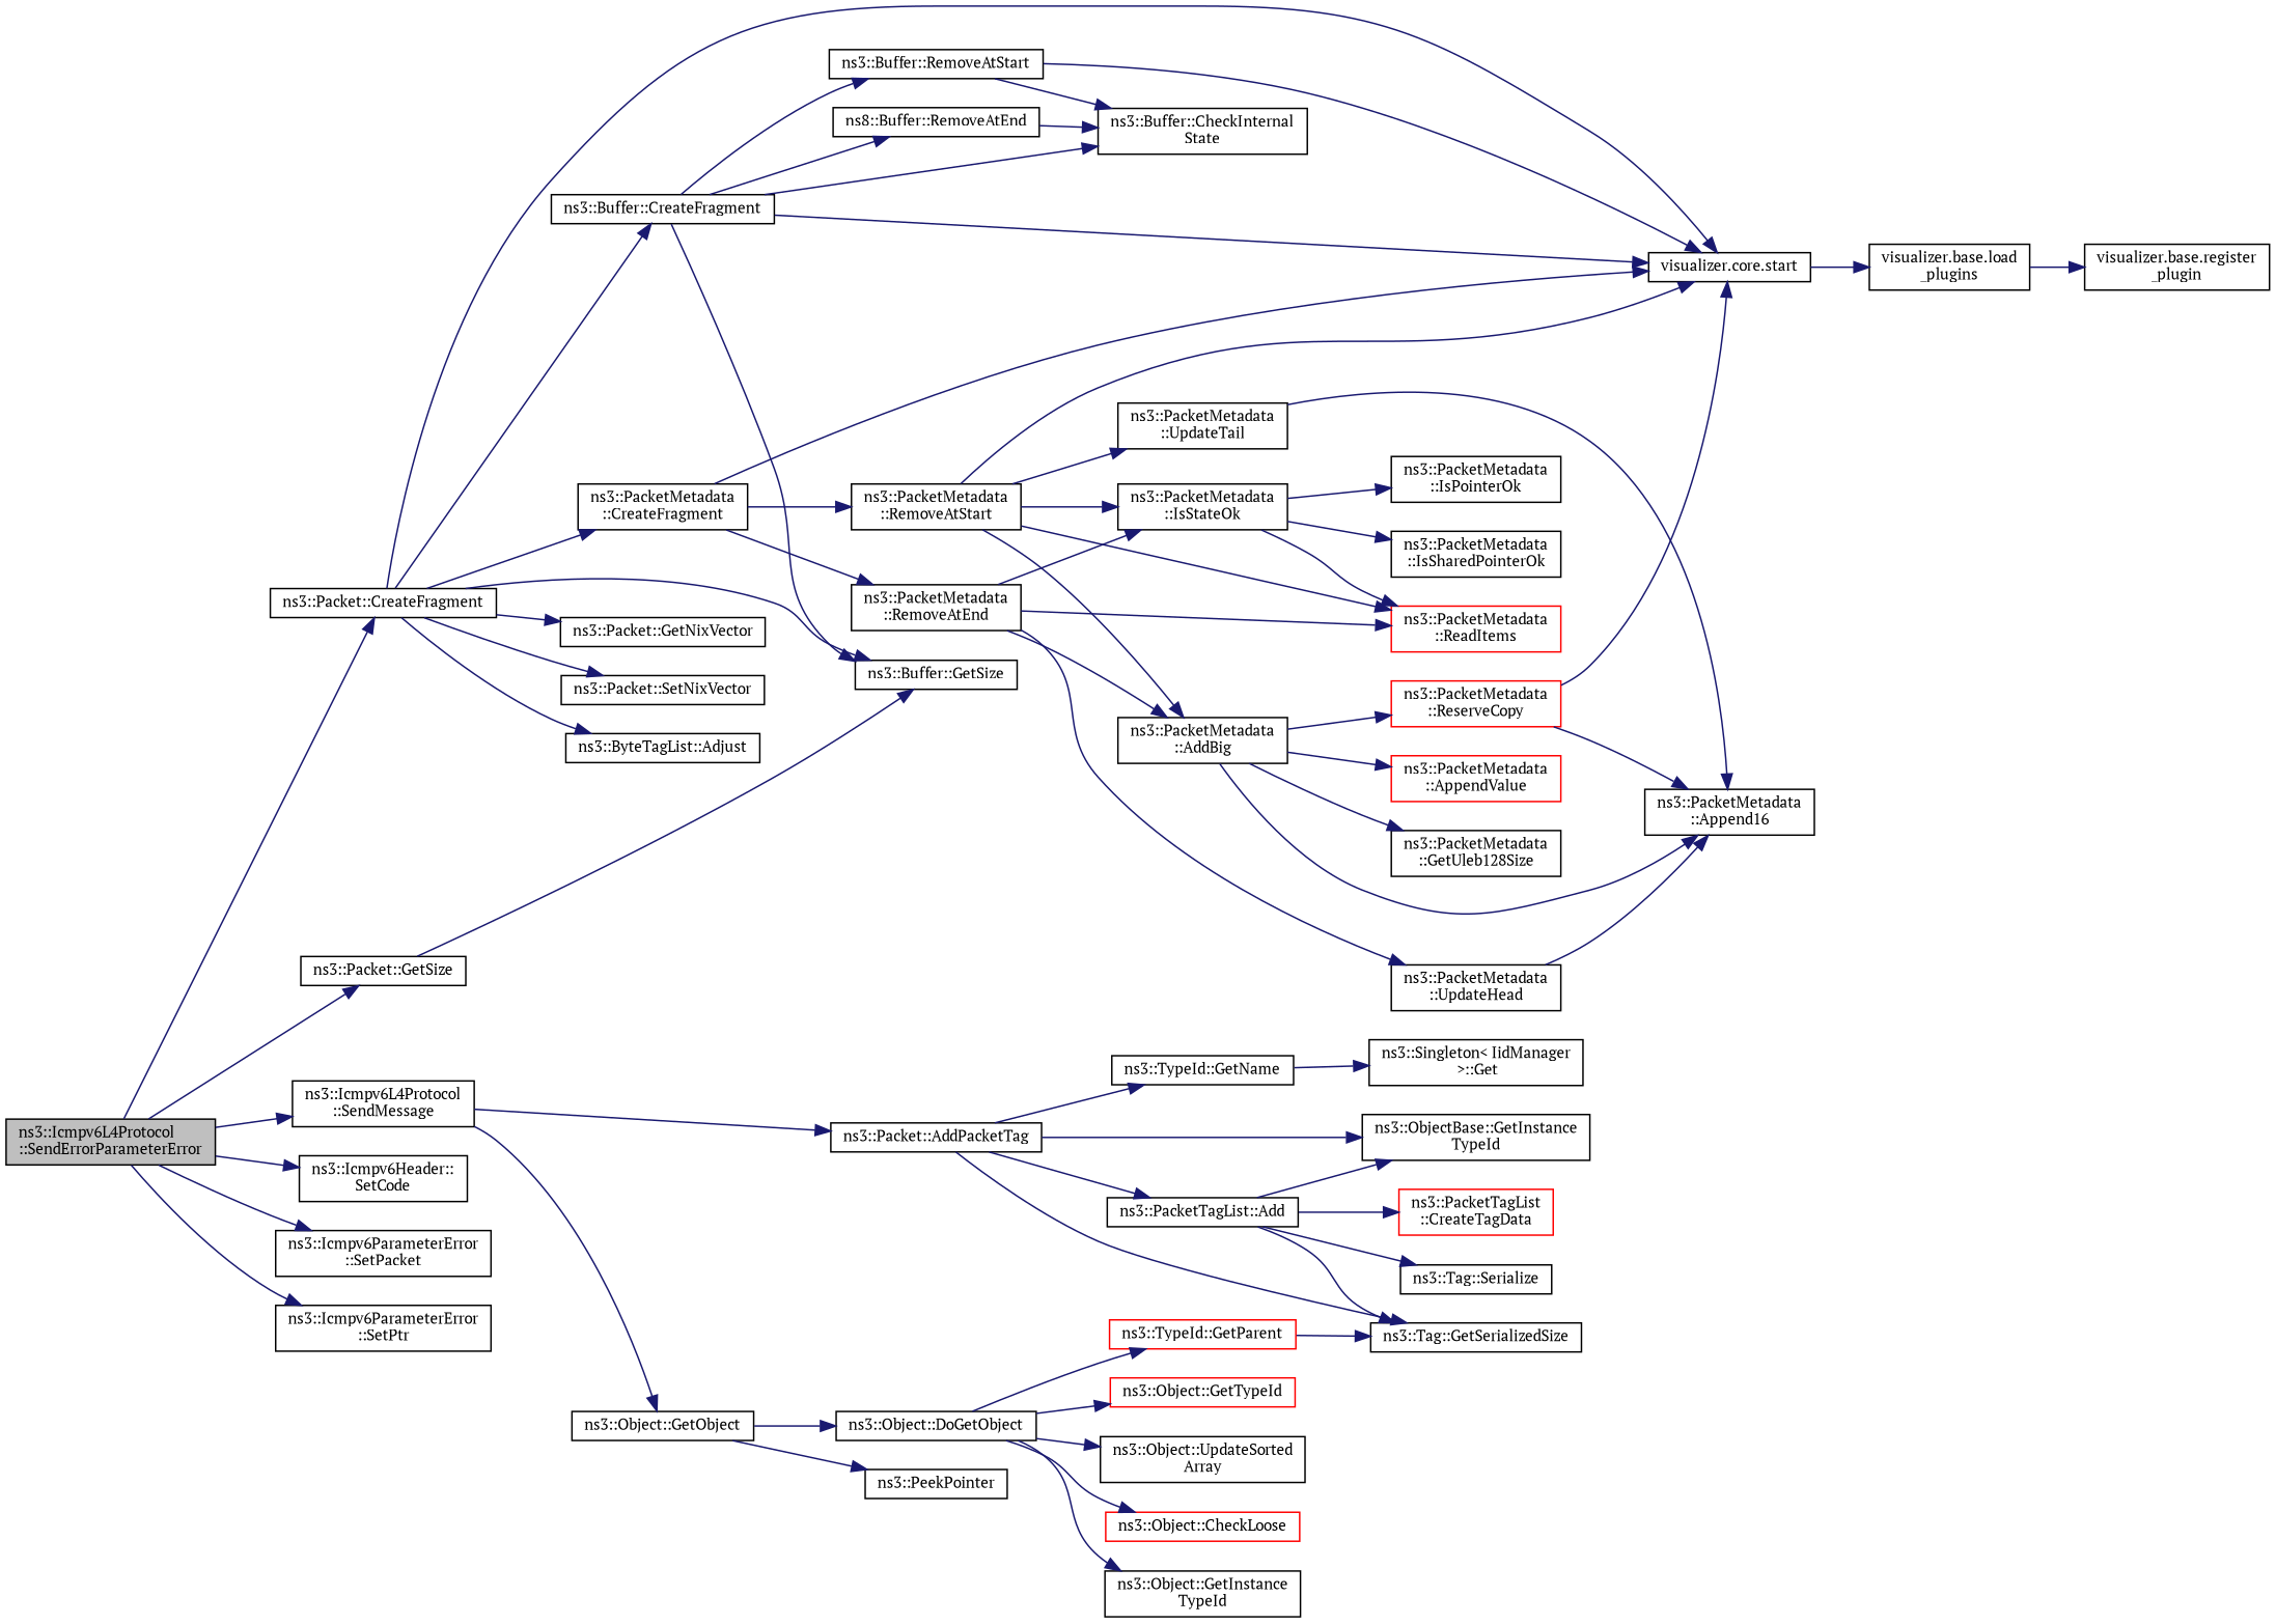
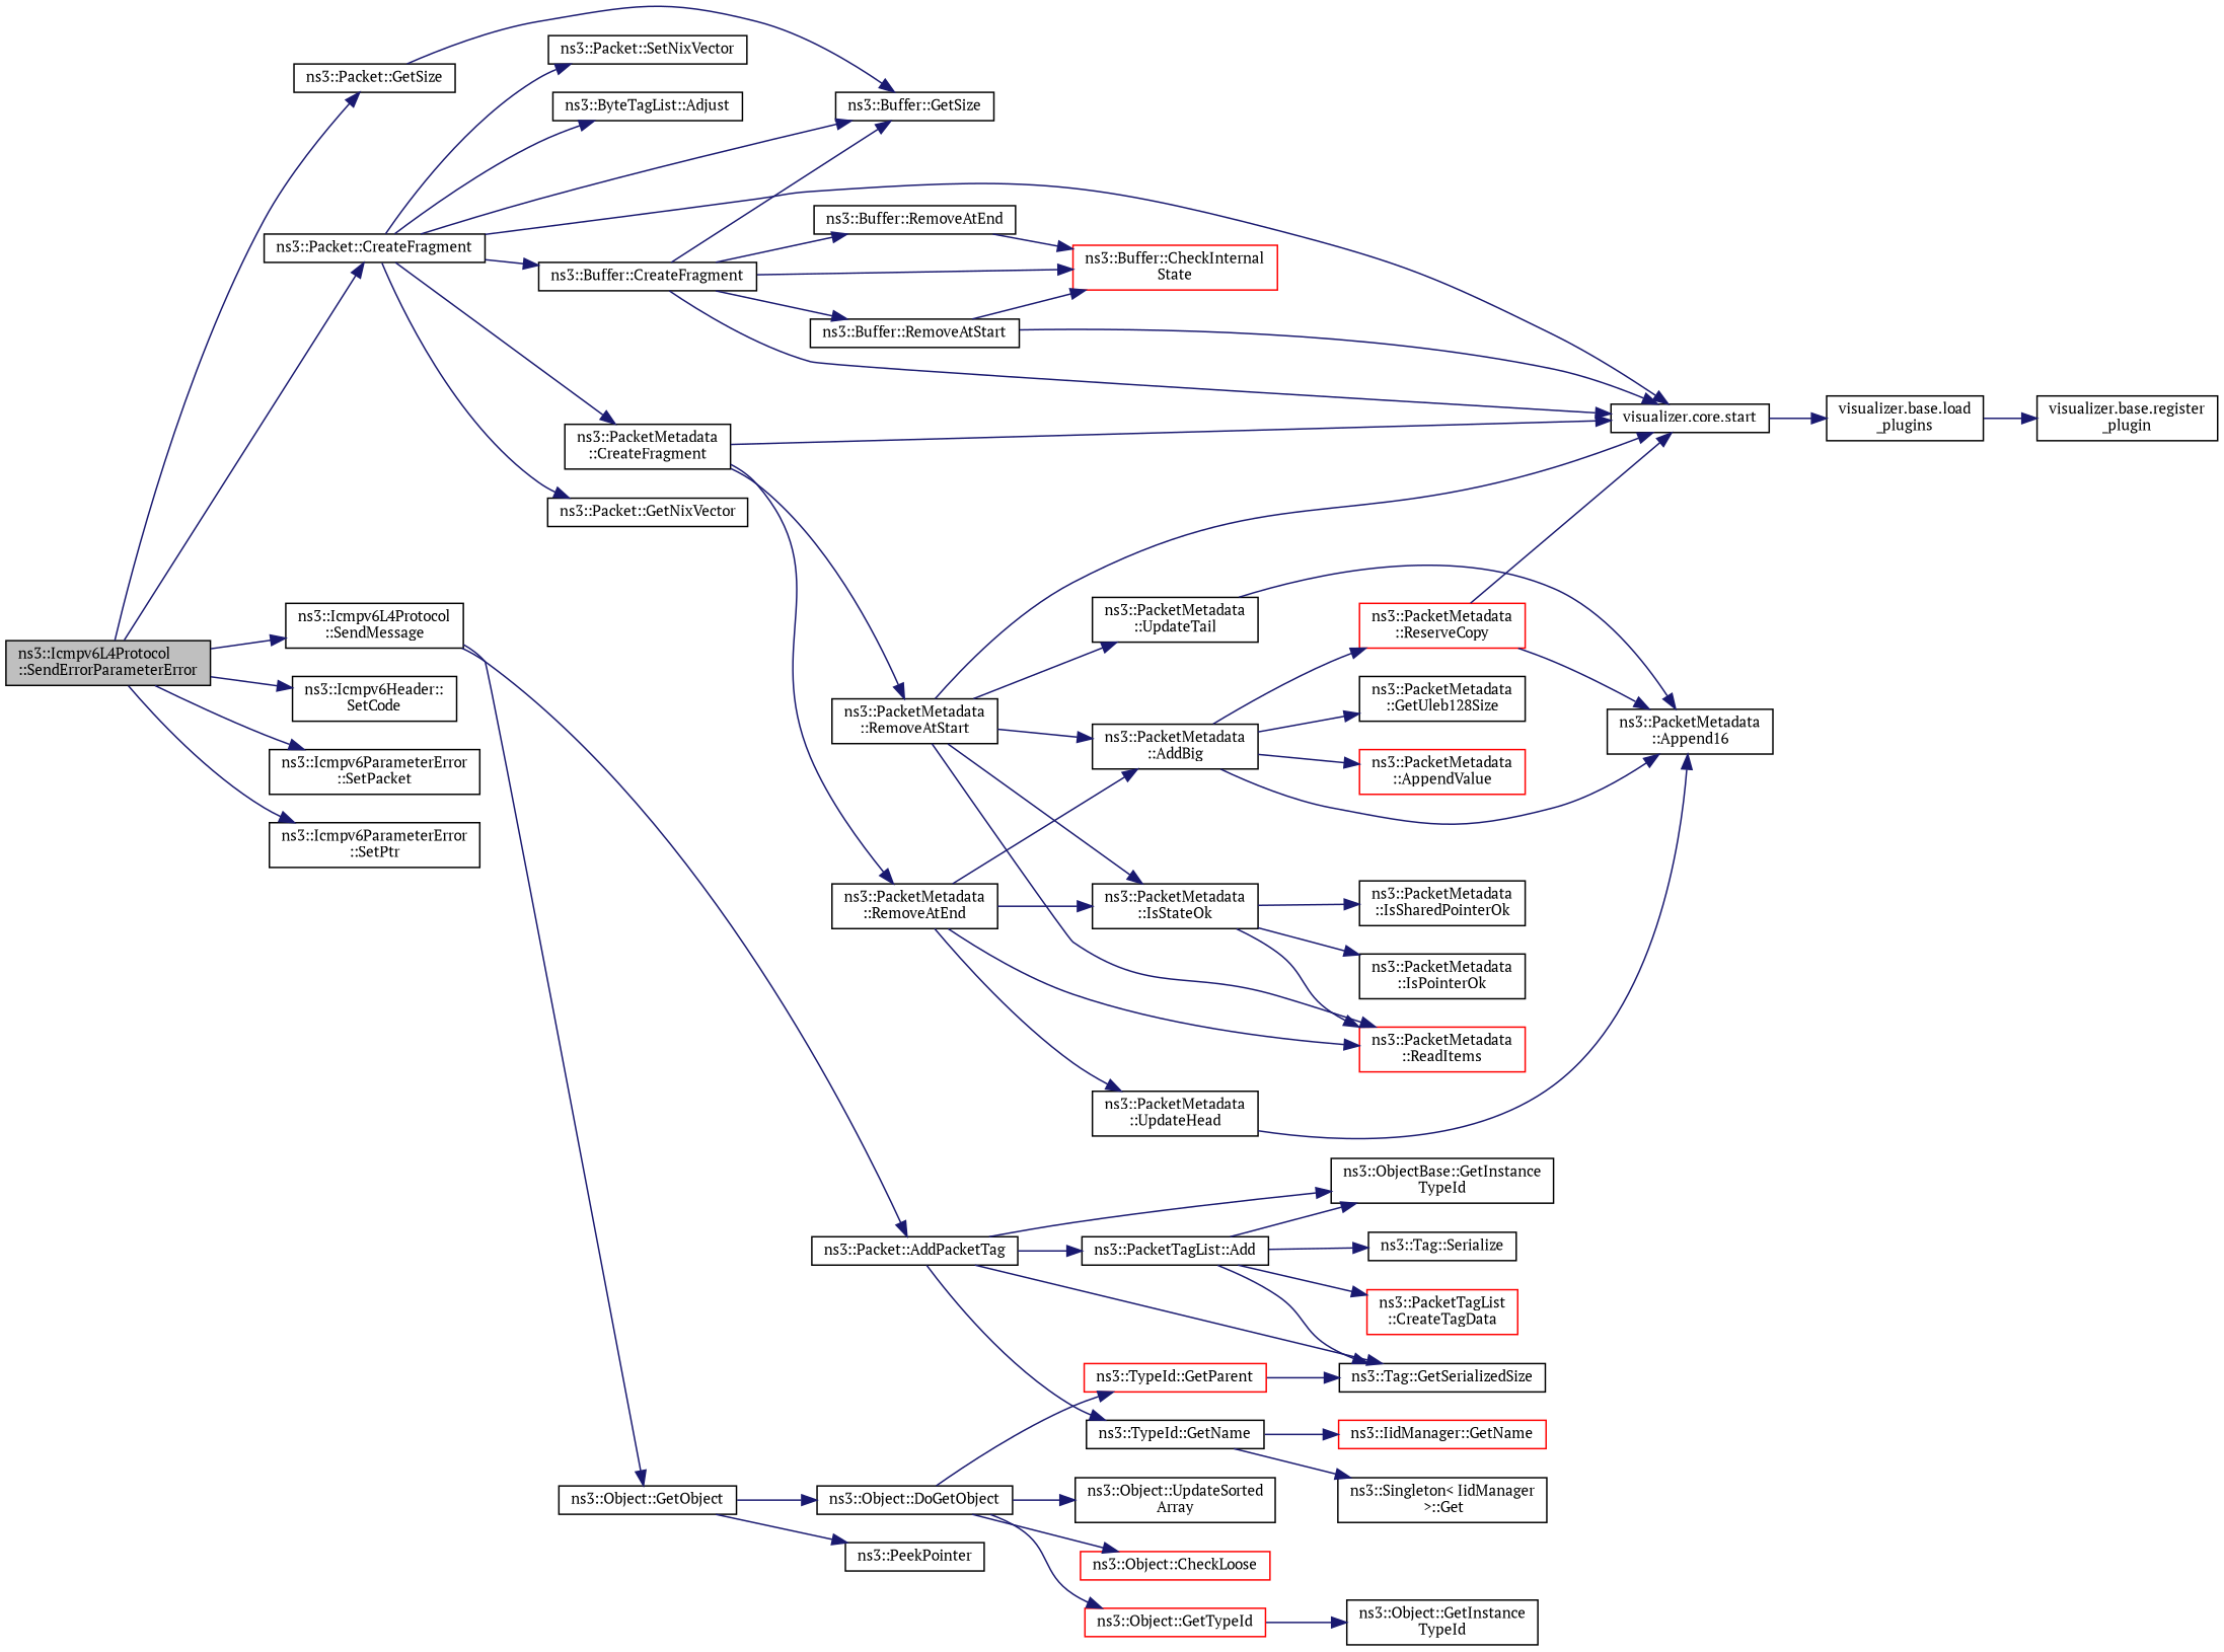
  digraph {
    fontname="PT Serif"
    rankdir=LR
    node [color=black fillcolor=white fontname="PT Serif" fontsize=10 shape=record style=filled]
    edge [color=midnightblue fontname="PT Serif" fontsize=10 labelfontname=Helvetica labelfontsize=10 style=solid]
    n1 [fillcolor=grey75 fontcolor=black height=0.2 label="ns3::Icmpv6L4Protocol\l::SendErrorParameterError" width=0.4]
    n2 [height=0.2 label="ns3::Packet::CreateFragment" width=0.4]
    n3 [height=0.2 label="ns3::Packet::GetSize" width=0.4]
    n4 [height=0.2 label="ns3::Icmpv6L4Protocol\l::SendMessage" width=0.4]
    n5 [height=0.2 label="ns3::Icmpv6Header::\lSetCode" width=0.4]
    n6 [height=0.2 label="ns3::Icmpv6ParameterError\l::SetPacket" width=0.4]
    n7 [height=0.2 label="ns3::Icmpv6ParameterError\l::SetPtr" width=0.4]
    n8 [height=0.2 label="ns3::ByteTagList::Adjust" width=0.4]
    n9 [height=0.2 label="ns3::PacketMetadata\l::CreateFragment" width=0.4]
    n10 [height=0.2 label="visualizer.core.start" width=0.4]
    n11 [height=0.2 label="ns3::Buffer::CreateFragment" width=0.4]
    n12 [height=0.2 label="ns3::Buffer::GetSize" width=0.4]
    n13 [height=0.2 label="ns3::Packet::GetNixVector" width=0.4]
    n14 [height=0.2 label="ns3::Packet::SetNixVector" width=0.4]
    n15 [height=0.2 label="ns3::Packet::AddPacketTag" width=0.4]
    n16 [height=0.2 label="ns3::Object::GetObject" width=0.4]
    n17 [height=0.2 label="ns3::PacketMetadata\l::RemoveAtEnd" width=0.4]
    n18 [height=0.2 label="ns3::PacketMetadata\l::RemoveAtStart" width=0.4]
    n19 [height=0.2 label="visualizer.base.load\l_plugins" width=0.4]
-   n20 [height=0.2 label="ns3::Buffer::CheckInternal\lState" width=0.4]
-   n21 [height=0.2 label="ns8::Buffer::RemoveAtEnd" width=0.4]
+   n20 [color=red height=0.2 label="ns3::Buffer::CheckInternal\lState" width=0.4]
+   n21 [height=0.2 label="ns3::Buffer::RemoveAtEnd" width=0.4]
    n22 [height=0.2 label="ns3::Buffer::RemoveAtStart" width=0.4]
    n23 [height=0.2 label="ns3::PacketMetadata\l::AddBig" width=0.4]
    n24 [height=0.2 label="ns3::PacketMetadata\l::IsStateOk" width=0.4]
    n25 [color=red height=0.2 label="ns3::PacketMetadata\l::ReadItems" width=0.4]
    n26 [height=0.2 label="ns3::PacketMetadata\l::UpdateHead" width=0.4]
    n27 [height=0.2 label="ns3::PacketMetadata\l::UpdateTail" width=0.4]
    n28 [height=0.2 label="ns3::PacketMetadata\l::Append16" width=0.4]
    n29 [color=red height=0.2 label="ns3::PacketMetadata\l::AppendValue" width=0.4]
    n30 [height=0.2 label="ns3::PacketMetadata\l::GetUleb128Size" width=0.4]
    n31 [color=red height=0.2 label="ns3::PacketMetadata\l::ReserveCopy" width=0.4]
    n32 [height=0.2 label="ns3::PacketMetadata\l::IsPointerOk" width=0.4]
    n33 [height=0.2 label="ns3::PacketMetadata\l::IsSharedPointerOk" width=0.4]
    n34 [height=0.2 label="visualizer.base.register\l_plugin" width=0.4]
    n35 [height=0.2 label="ns3::PacketTagList::Add" width=0.4]
    n36 [height=0.2 label="ns3::ObjectBase::GetInstance\lTypeId" width=0.4]
    n37 [height=0.2 label="ns3::Tag::GetSerializedSize" width=0.4]
    n38 [height=0.2 label="ns3::TypeId::GetName" width=0.4]
    n39 [height=0.2 label="ns3::Object::DoGetObject" width=0.4]
    n40 [height=0.2 label="ns3::PeekPointer" width=0.4]
    n41 [color=red height=0.2 label="ns3::PacketTagList\l::CreateTagData" width=0.4]
    n42 [height=0.2 label="ns3::Tag::Serialize" width=0.4]
    n43 [height=0.2 label="ns3::Singleton\< IidManager\l \>::Get" width=0.4]
+   n44 [color=red height=0.2 label="ns3::IidManager::GetName" width=0.4]
    n45 [color=red height=0.2 label="ns3::Object::CheckLoose" width=0.4]
    n46 [height=0.2 label="ns3::Object::GetInstance\lTypeId" width=0.4]
    n47 [color=red height=0.2 label="ns3::TypeId::GetParent" width=0.4]
    n48 [color=red height=0.2 label="ns3::Object::GetTypeId" width=0.4]
    n49 [height=0.2 label="ns3::Object::UpdateSorted\lArray" width=0.4]
    n1 -> n2
    n1 -> n3
    n1 -> n4
    n1 -> n5
    n1 -> n6
    n1 -> n7
    n2 -> n8
    n2 -> n9
    n2 -> n10
    n2 -> n11
    n2 -> n12
    n2 -> n13
    n2 -> n14
    n3 -> n12
    n4 -> n15
    n4 -> n16
    n9 -> n10
    n9 -> n17
    n9 -> n18
    n10 -> n19
    n11 -> n10
    n11 -> n12
    n11 -> n20
    n11 -> n21
    n11 -> n22
    n15 -> n35
    n15 -> n36
    n15 -> n37
    n15 -> n38
    n16 -> n39
    n16 -> n40
    n17 -> n23
    n17 -> n24
    n17 -> n25
    n17 -> n26
    n18 -> n10
    n18 -> n23
    n18 -> n24
    n18 -> n25
    n18 -> n27
    n19 -> n34
    n21 -> n20
    n22 -> n10
    n22 -> n20
    n23 -> n28
    n23 -> n29
    n23 -> n30
    n23 -> n31
    n24 -> n25
    n24 -> n32
    n24 -> n33
    n26 -> n28
    n27 -> n28
    n31 -> n10
    n31 -> n28
    n35 -> n36
    n35 -> n37
    n35 -> n41
    n35 -> n42
    n38 -> n43
+   n38 -> n44
    n39 -> n45
-   n39 -> n46
+   n48 -> n46
    n39 -> n47
    n39 -> n48
    n39 -> n49
    n47 -> n37
  }
